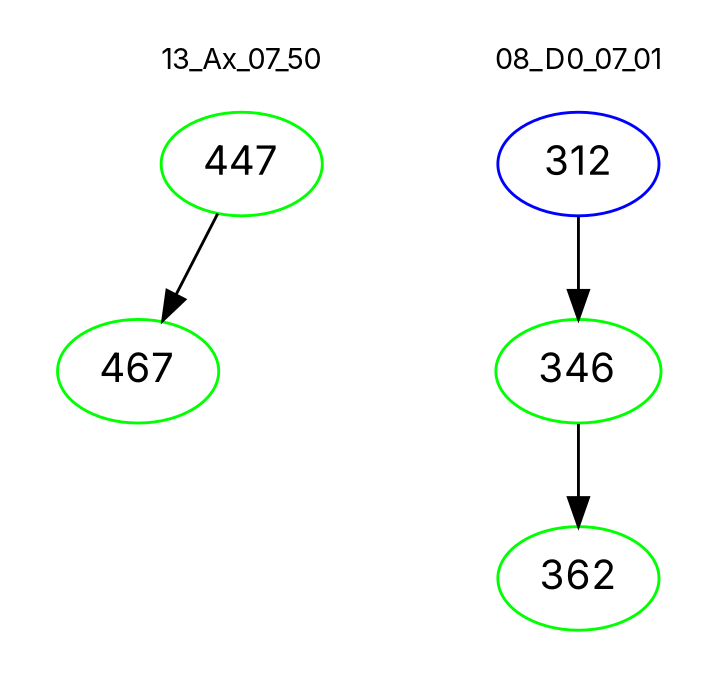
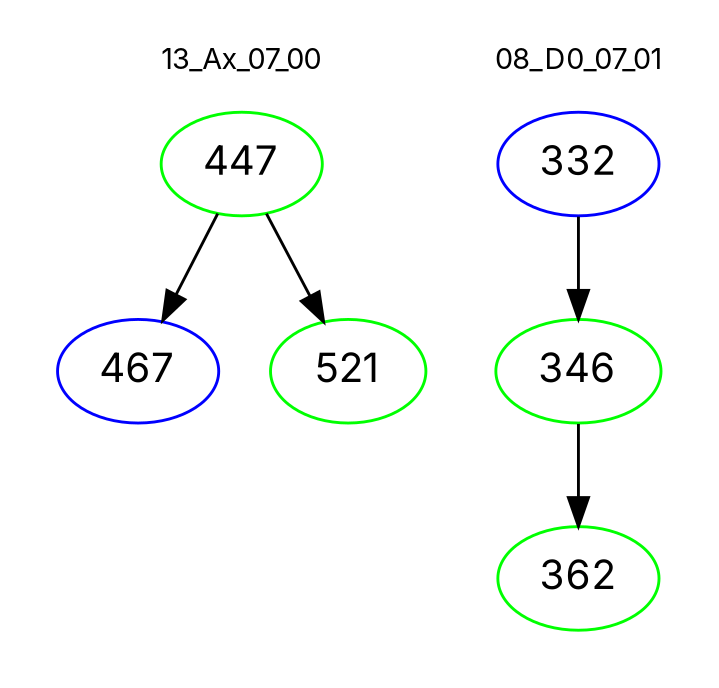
  digraph {
    fontname=Inter
    node [color=green fontname=Inter]
    edge [color=black fontname=Inter]
    n1 [label=447]
-   n2 [label=467]
+   n2 [color=blue label=467]
+   n3 [label=521]
    n4 [label=346]
-   n5 [color=blue label=312]
+   n5 [color=blue label=332]
    n6 [label=362]
    subgraph cluster_1 {
      color=white
      fontsize=10
-     label="13_Ax_07_50"
+     label="13_Ax_07_00"
      n1
      n2
+     n3
    }
    subgraph cluster_2 {
      color=white
      fontsize=10
      label="08_D0_07_01"
      n4
      n5
      n6
    }
    n1 -> n2
+   n1 -> n3
    n4 -> n6
    n5 -> n4
  }
